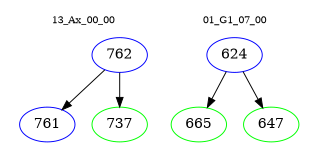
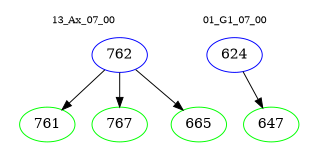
  digraph {
    node [color=green]
    edge [color=black]
    n1 [color=blue label=762]
-   n2 [color=blue label=761]
-   n3 [label=737]
+   n2 [label=761]
+   n3 [label=767]
    n4 [color=blue label=624]
    n5 [label=647]
    n6 [label=665]
    subgraph cluster_1 {
      color=white
      fontsize=10
-     label="13_Ax_00_00"
+     label="13_Ax_07_00"
      n1
      n2
      n3
    }
    subgraph cluster_2 {
      color=white
      fontsize=10
      label="01_G1_07_00"
      n4
      n5
      n6
    }
    n1 -> n2
    n1 -> n3
    n4 -> n5
-   n4 -> n6
+   n1 -> n6
  }
